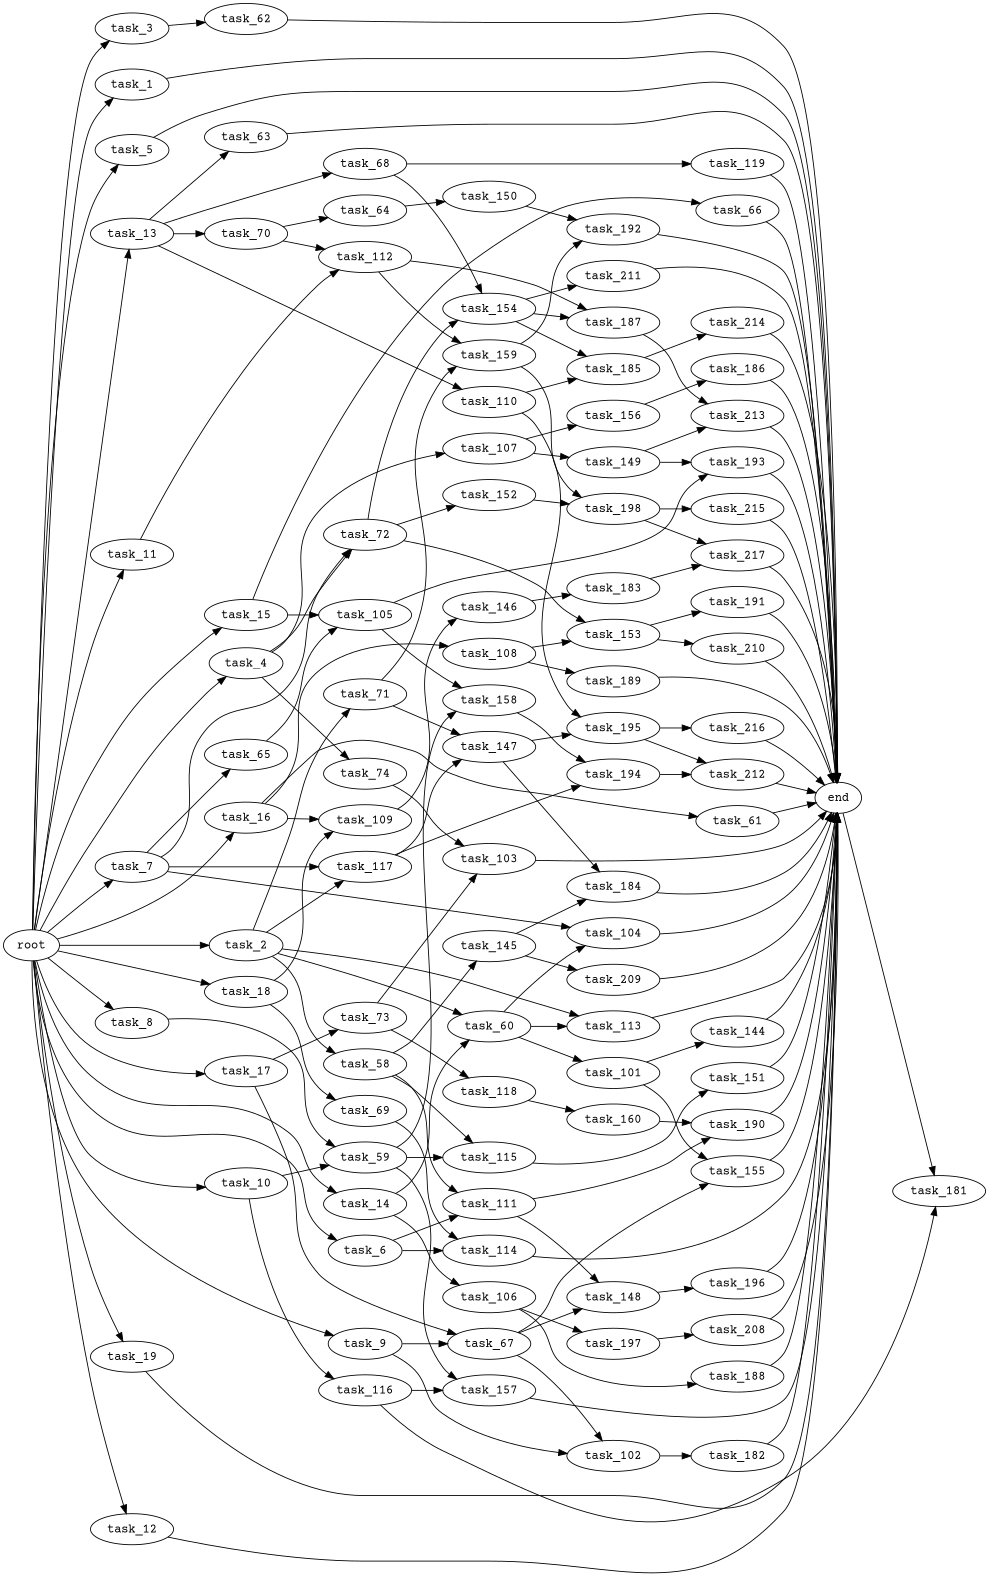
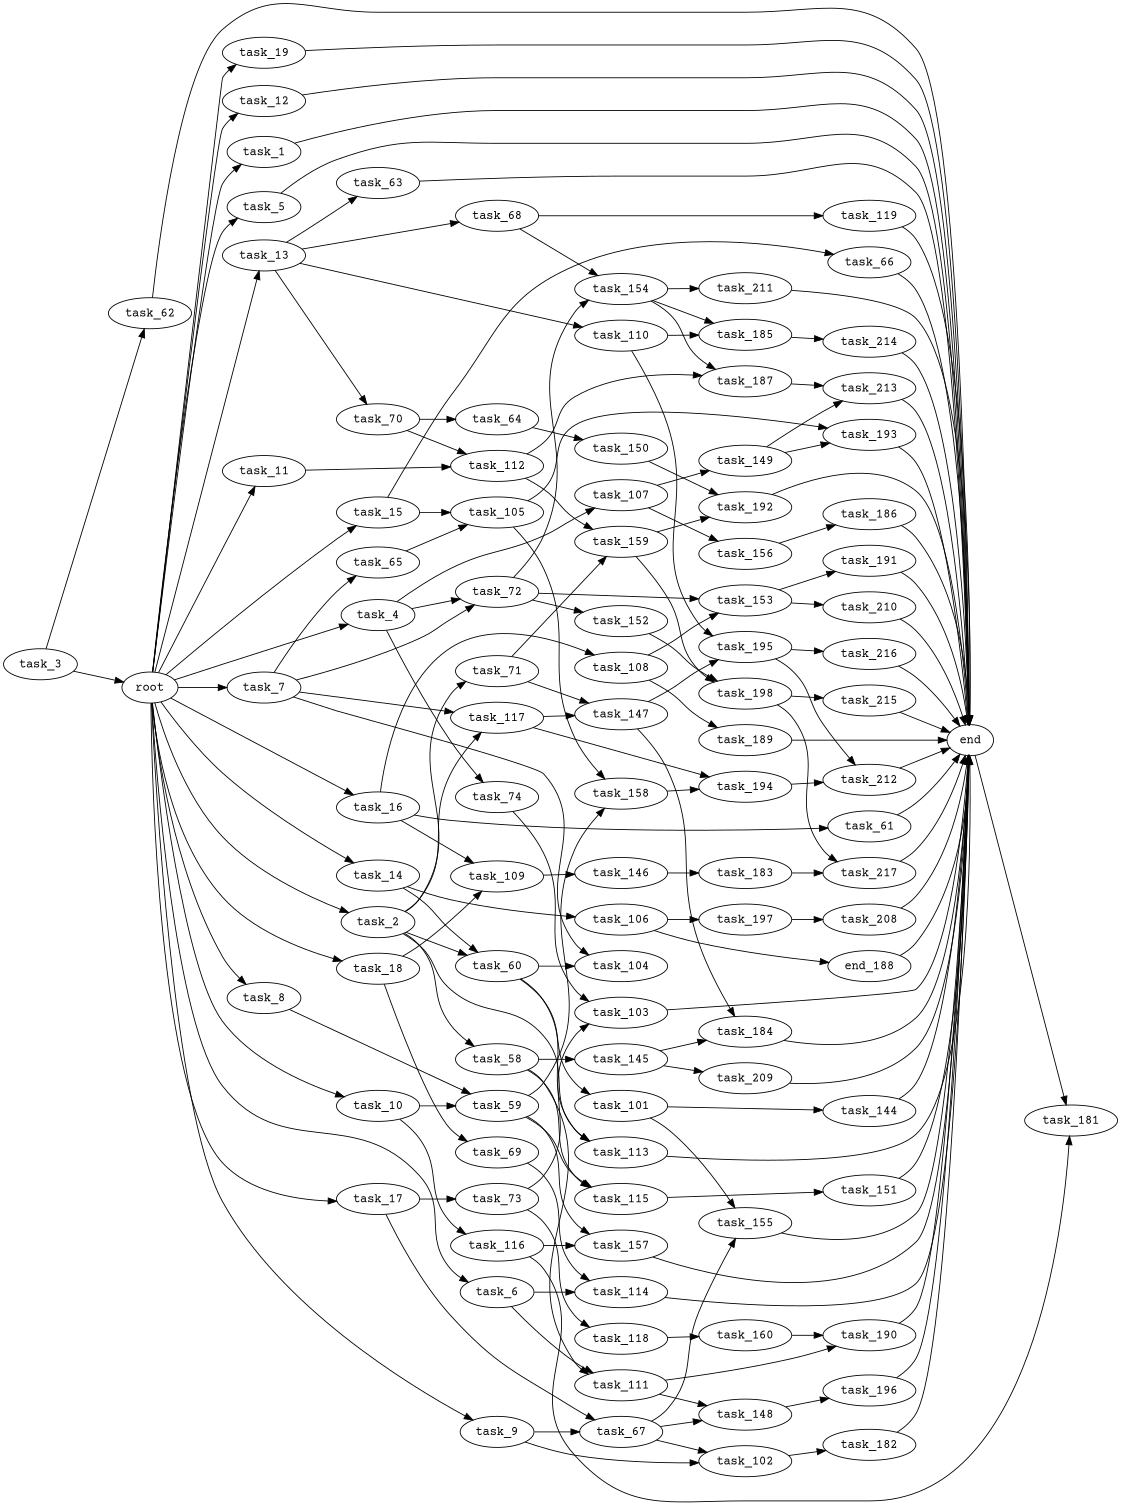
  digraph {
    fontname="Courier Prime"
    rankdir=LR
    node [fontname="Courier Prime"]
    edge [fontname="Courier Prime"]
    task_149
    task_213
    task_193
    end
    task_192
    task_181
    task_16
    task_108
    task_61
    task_109
    task_153
    task_189
    task_146
    task_212
    task_115
    task_151
    task_158
    task_194
    task_19
    task_12
    task_190
    task_119
    task_185
    task_214
    task_102
    task_182
    task_11
    task_112
    task_159
    task_187
    task_113
    task_68
    task_154
    task_211
    task_101
    task_155
    task_144
    task_58
    task_145
    task_111
    task_184
    task_209
    task_148
    task_117
    task_147
    task_195
    task_62
    task_14
    task_106
    task_60
-   task_188
+   task_188 [label=end_188]
    task_197
    task_104
    task_8
    task_59
    task_157
    task_1
    task_210
    task_191
    task_156
    task_186
    task_6
    task_114
    task_63
    task_216
    task_72
    task_152
    task_198
    task_5
    task_217
    root
    task_7
    task_18
    task_4
    task_10
    task_13
    task_15
    task_3
    task_9
    task_2
    task_17
    task_65
    task_69
    task_74
    task_107
    task_116
    task_110
    task_70
    task_66
    task_105
    task_67
    task_71
    task_73
    task_103
    task_196
    task_64
    task_150
    task_215
    task_208
    task_118
    task_160
    task_183
    task_149 -> task_213
    task_149 -> task_193
    task_213 -> end
    task_193 -> end
    end -> task_181
    task_192 -> end
    task_16 -> task_108
    task_16 -> task_61
    task_16 -> task_109
    task_108 -> task_153
    task_108 -> task_189
    task_61 -> end
    task_109 -> task_146
    task_153 -> task_210
    task_153 -> task_191
    task_189 -> end
    task_146 -> task_183
    task_212 -> end
    task_115 -> task_151
    task_151 -> end
    task_158 -> task_194
    task_194 -> task_212
    task_19 -> end
    task_12 -> end
    task_190 -> end
    task_119 -> end
    task_185 -> task_214
    task_214 -> end
    task_102 -> task_182
    task_182 -> end
    task_11 -> task_112
    task_112 -> task_159
    task_112 -> task_187
    task_159 -> task_192
    task_159 -> task_198
    task_187 -> task_213
    task_113 -> end
    task_68 -> task_119
    task_68 -> task_154
    task_154 -> task_185
    task_154 -> task_187
    task_154 -> task_211
    task_211 -> end
    task_101 -> task_155
    task_101 -> task_144
    task_155 -> end
    task_144 -> end
    task_58 -> task_115
    task_58 -> task_145
    task_58 -> task_111
    task_145 -> task_184
    task_145 -> task_209
    task_111 -> task_190
    task_111 -> task_148
    task_184 -> end
    task_209 -> end
    task_148 -> task_196
    task_117 -> task_194
    task_117 -> task_147
    task_147 -> task_184
    task_147 -> task_195
    task_195 -> task_212
    task_195 -> task_216
    task_62 -> end
    task_14 -> task_106
    task_14 -> task_60
    task_106 -> task_188
    task_106 -> task_197
    task_60 -> task_113
    task_60 -> task_101
    task_60 -> task_104
    task_188 -> end
    task_197 -> task_208
-   task_104 -> end
    task_8 -> task_59
    task_59 -> task_115
    task_59 -> task_158
    task_59 -> task_157
    task_157 -> end
    task_1 -> end
    task_210 -> end
    task_191 -> end
    task_156 -> task_186
    task_186 -> end
    task_6 -> task_111
    task_6 -> task_114
    task_114 -> end
    task_63 -> end
    task_216 -> end
    task_72 -> task_153
    task_72 -> task_154
    task_72 -> task_152
    task_152 -> task_198
    task_198 -> task_217
    task_198 -> task_215
    task_5 -> end
    task_217 -> end
    root -> task_16
    root -> task_19
    root -> task_12
    root -> task_11
    root -> task_14
    root -> task_8
    root -> task_1
    root -> task_6
    root -> task_5
    root -> task_7
    root -> task_18
    root -> task_4
    root -> task_10
    root -> task_13
    root -> task_15
-   root -> task_3
+   task_3 -> root
    root -> task_9
    root -> task_2
    root -> task_17
    task_7 -> task_117
    task_7 -> task_104
    task_7 -> task_72
    task_7 -> task_65
    task_18 -> task_109
    task_18 -> task_69
    task_4 -> task_72
    task_4 -> task_74
    task_4 -> task_107
    task_10 -> task_59
    task_10 -> task_116
    task_13 -> task_68
    task_13 -> task_63
    task_13 -> task_110
    task_13 -> task_70
    task_15 -> task_66
    task_15 -> task_105
    task_3 -> task_62
    task_9 -> task_102
    task_9 -> task_67
    task_2 -> task_113
    task_2 -> task_58
    task_2 -> task_117
    task_2 -> task_60
    task_2 -> task_71
    task_17 -> task_67
    task_17 -> task_73
    task_65 -> task_105
    task_69 -> task_114
    task_74 -> task_103
    task_107 -> task_149
    task_107 -> task_156
    task_116 -> task_181
    task_116 -> task_157
    task_110 -> task_185
    task_110 -> task_195
    task_70 -> task_112
    task_70 -> task_64
    task_66 -> end
    task_105 -> task_193
    task_105 -> task_158
    task_67 -> task_102
    task_67 -> task_155
    task_67 -> task_148
    task_71 -> task_159
    task_71 -> task_147
    task_73 -> task_103
    task_73 -> task_118
    task_103 -> end
    task_196 -> end
    task_64 -> task_150
    task_150 -> task_192
    task_215 -> end
    task_208 -> end
    task_118 -> task_160
    task_160 -> task_190
    task_183 -> task_217
  }
